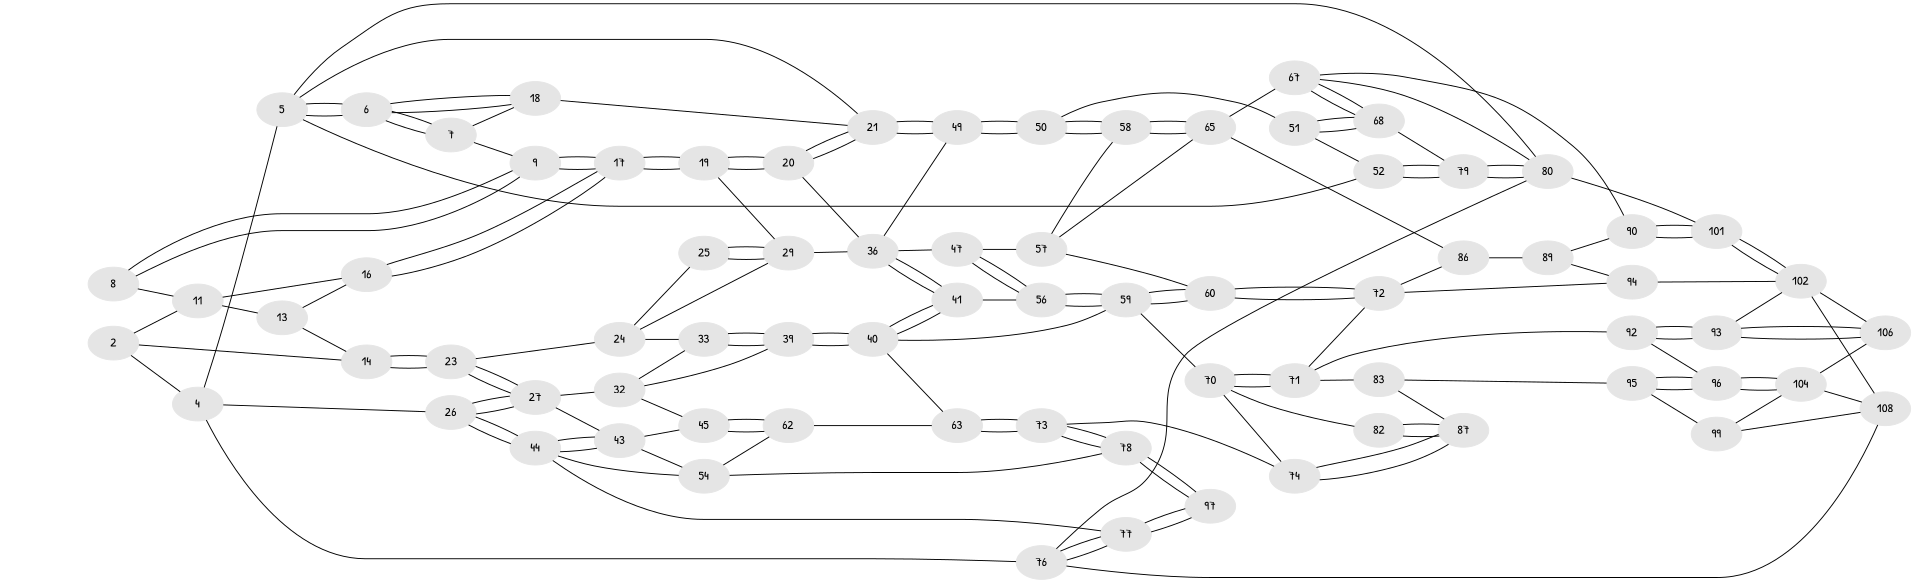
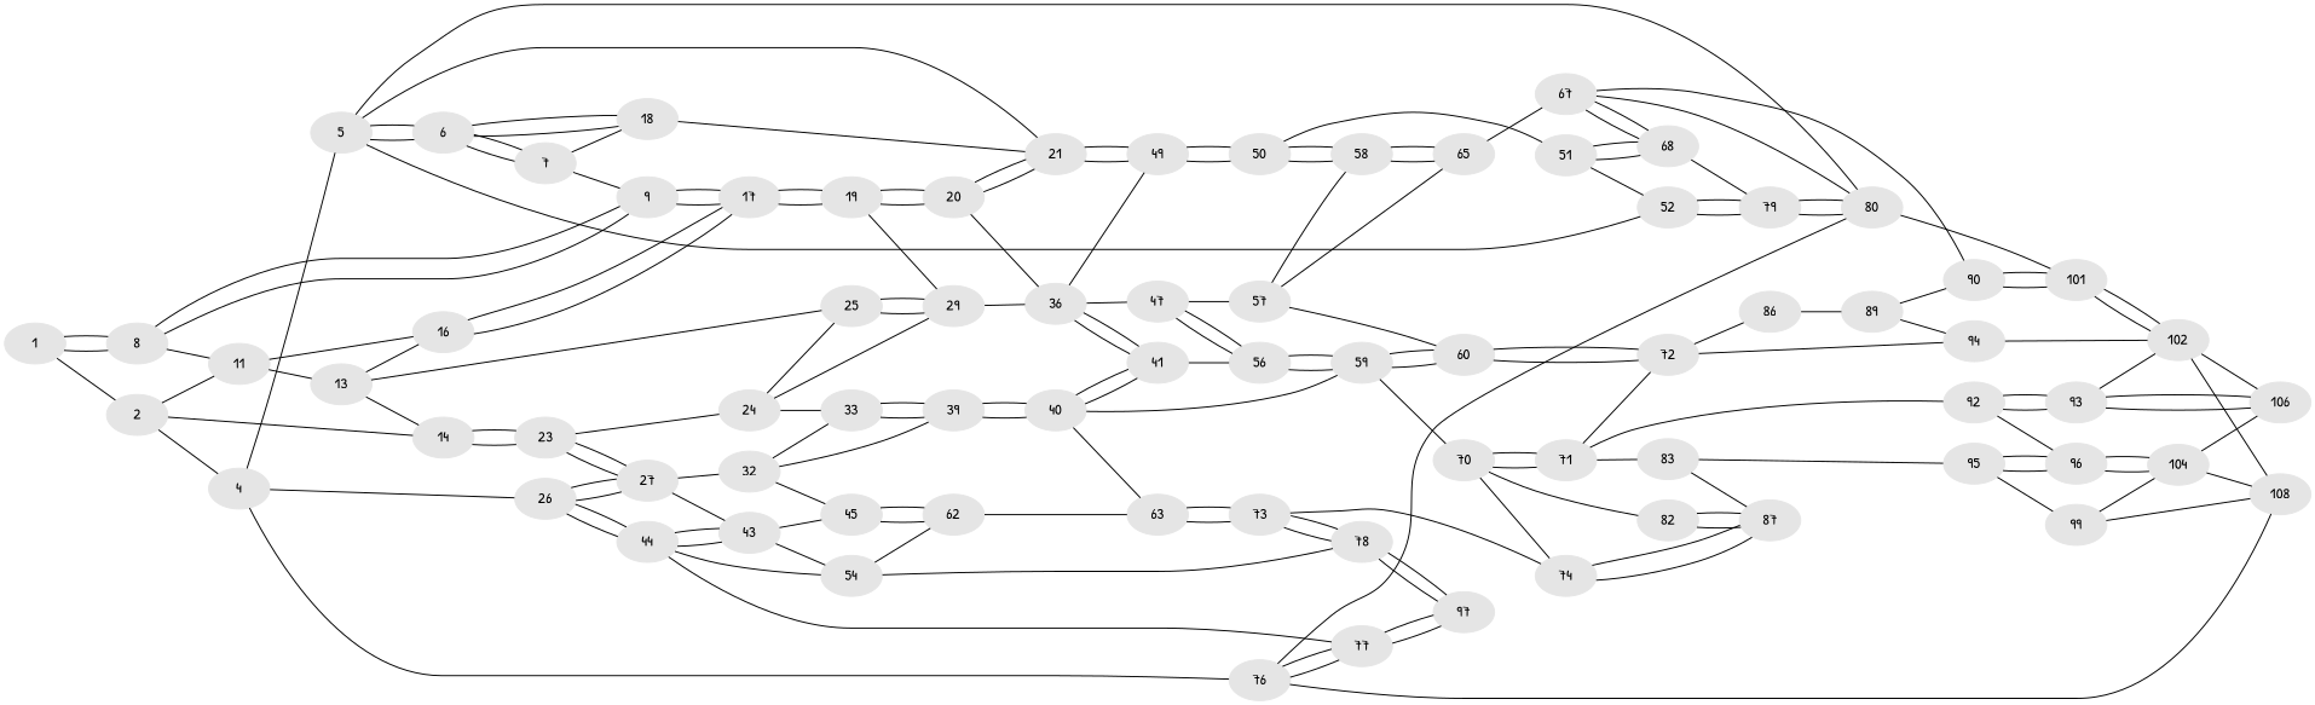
  graph {
    fontname="Patrick Hand"
    rankdir=LR
    node [color=gray90 fontname="Patrick Hand" style=filled]
    edge [fontname="Patrick Hand"]
    2 [super="+3"]
+   1
    8
    4
    11 [super="+12"]
    14
    9
    5 [super="+28"]
    26
    76 [super="+110"]
    13 [super="+15"]
    16
    23
    6
    21 [super="+22"]
    52
    80 [super="+81"]
    27 [super="+31"]
    n19 [label=44 super="+53"]
    77
    108 [super="+109"]
    7 [super="+10"]
    18
    49
    79
    101
    17
    19 [super="+30"]
    25
    29 [super="+35"]
    24 [super="+34"]
    20 [super="+38"]
    36 [super="+37"]
    41
    47 [super="+48"]
    50
    33
    32 [super="+46"]
    43 [super="+44"]
    39
    54 [super="+55"]
    45
    40 [super="+64"]
    62
    56
    57 [super="+61"]
    59 [super="+69"]
    63
    60
    70 [super="+75"]
    73
    78
    97
    58
    65 [super="+66"]
    51
    68
    72 [super="+85"]
    67 [super="+88"]
    86
    71 [super="+84"]
    74
    82
    94 [super="+100"]
    90
    89
    83 [super="+91"]
    92
    87
    95
    93
    96
    102 [super="+107"]
    99 [super="+103"]
    106
    104 [super="+105"]
    2 -- 4
    2 -- 11
    2 -- 14
+   1 -- 2
+   1 -- 8
+   1 -- 8
    8 -- 11
    8 -- 9
    8 -- 9
    4 -- 5
    4 -- 26
    4 -- 76
    11 -- 13
    11 -- 16
    14 -- 23
    14 -- 23
    9 -- 17
    9 -- 17
    5 -- 6
    5 -- 6
    5 -- 21
    5 -- 52
    5 -- 80
    26 -- 27
    26 -- 27
    26 -- n19
    26 -- n19
    76 -- 80
    76 -- 77
    76 -- 77
    76 -- 108
    13 -- 14
    13 -- 16
+   13 -- 25
    16 -- 17
    16 -- 17
    23 -- 27
    23 -- 27
    23 -- 24
    6 -- 7
    6 -- 7
    6 -- 18
    6 -- 18
    21 -- 49
    21 -- 49
    52 -- 79
    52 -- 79
    80 -- 101
    27 -- 32
    27 -- 43
    n19 -- 77
    n19 -- 43
    n19 -- 43
    n19 -- 54
    77 -- 97
    77 -- 97
    7 -- 9
    7 -- 18
    18 -- 21
    49 -- 50
    49 -- 50
    79 -- 80
    79 -- 80
    101 -- 102
    101 -- 102
    17 -- 19
    17 -- 19
    19 -- 29
    19 -- 20 [weight=2]
    19 -- 20
    25 -- 29
    25 -- 29
    29 -- 36
    24 -- 25
    24 -- 29
    24 -- 33
    20 -- 21
    20 -- 21
    20 -- 36
    36 -- 49
    36 -- 41
    36 -- 41
    36 -- 47
    41 -- 56
    47 -- 56
    47 -- 56
    47 -- 57
    50 -- 58
    50 -- 58
    50 -- 51
    33 -- 39
    33 -- 39
    32 -- 33
    32 -- 39
    32 -- 45
    43 -- 54
    43 -- 45
    39 -- 40
    39 -- 40
    54 -- 62
    54 -- 78
    45 -- 62
    45 -- 62
    40 -- 41
    40 -- 41
    40 -- 59
    40 -- 63
    62 -- 63
    56 -- 59
    56 -- 59
    57 -- 60
    57 -- 58
    57 -- 65
    59 -- 60
    59 -- 60
    59 -- 70
    63 -- 73
    63 -- 73
    60 -- 72
    60 -- 72
    70 -- 71
    70 -- 71
    70 -- 74
    70 -- 82
    73 -- 78
    73 -- 78
    73 -- 74
    78 -- 97
    78 -- 97
    58 -- 65
    58 -- 65
    65 -- 67
-   65 -- 86
    51 -- 52
    51 -- 68
    51 -- 68
    68 -- 79
    72 -- 86
    72 -- 94
    67 -- 80
    67 -- 68
    67 -- 68
    67 -- 90
    86 -- 89
    71 -- 72
    71 -- 83
    71 -- 92
    74 -- 87
    74 -- 87
    82 -- 87
    82 -- 87
    94 -- 102
    90 -- 101
    90 -- 101
    89 -- 94
    89 -- 90
    83 -- 87
    83 -- 95
    92 -- 93
    92 -- 93
    92 -- 96
    95 -- 96
    95 -- 96
    95 -- 99
    93 -- 102
    93 -- 106
    93 -- 106
    96 -- 104
    96 -- 104
    102 -- 108
    102 -- 106
    99 -- 108
    99 -- 104
    104 -- 108
    104 -- 106
  }
